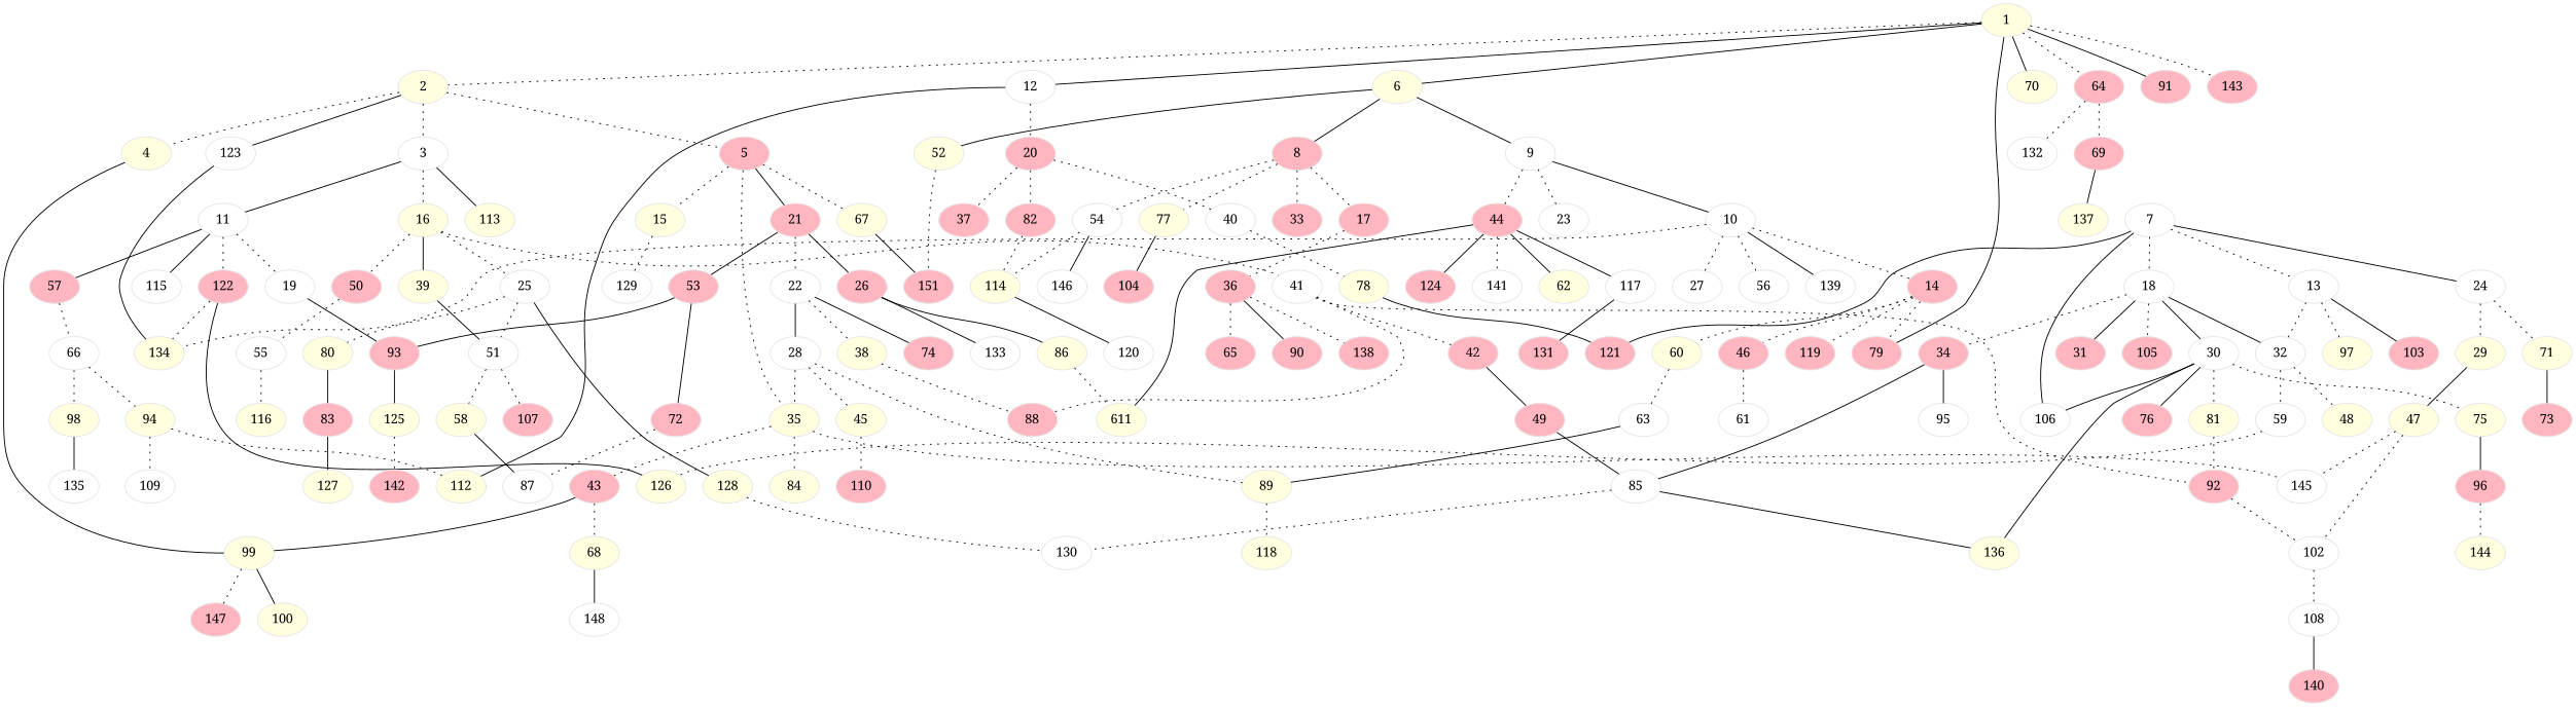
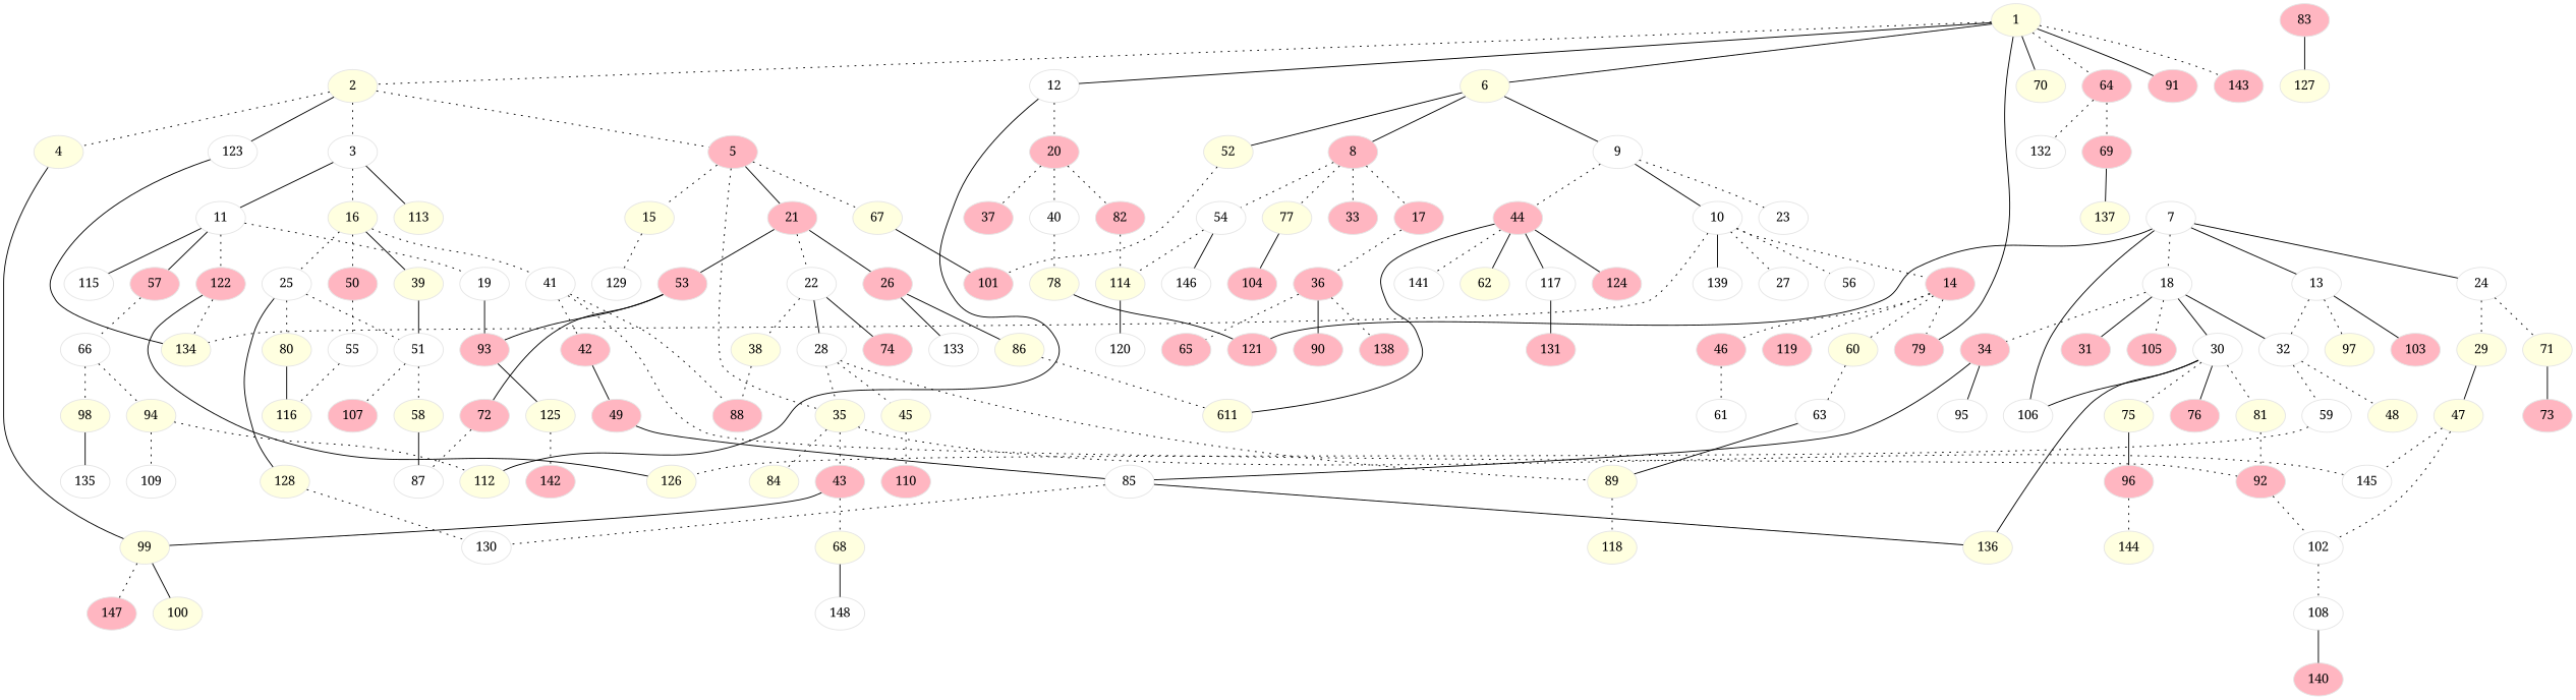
  graph {
    fontname="Noto Serif"
    node [color=gray90 fillcolor=lightpink fontname="Noto Serif" style=filled]
    edge [fontname="Noto Serif" style=dotted]
    1 [fillcolor=lightyellow]
    2 [fillcolor=lightyellow]
    6 [fillcolor=lightyellow]
    12 [fillcolor=white]
    64
    70 [fillcolor=lightyellow]
    79
    91
    143
    3 [fillcolor=white]
    4 [fillcolor=lightyellow]
    5
    123 [fillcolor=white]
    8
    9 [fillcolor=white]
    52 [fillcolor=lightyellow]
    7 [fillcolor=white]
    13 [fillcolor=white]
    18 [fillcolor=white]
    24 [fillcolor=white]
    106 [fillcolor=white]
    121
    20
    112 [fillcolor=lightyellow]
    69
    132 [fillcolor=white]
    11 [fillcolor=white]
    16 [fillcolor=lightyellow]
    113 [fillcolor=lightyellow]
    99 [fillcolor=lightyellow]
    15 [fillcolor=lightyellow]
    21
    35 [fillcolor=lightyellow]
    67 [fillcolor=lightyellow]
    29 [fillcolor=lightyellow]
    47 [fillcolor=lightyellow]
    134 [fillcolor=lightyellow]
    19 [fillcolor=white]
    57
    115 [fillcolor=white]
    122
    25 [fillcolor=white]
    39 [fillcolor=lightyellow]
    41 [fillcolor=white]
    50
    100 [fillcolor=lightyellow]
    147
    129 [fillcolor=white]
    22 [fillcolor=white]
    26
    53
    43
    84 [fillcolor=lightyellow]
    145 [fillcolor=white]
-   101 [label=151]
+   101
    17
    33
    54 [fillcolor=white]
    77 [fillcolor=lightyellow]
    10 [fillcolor=white]
    23 [fillcolor=white]
    44
    32 [fillcolor=white]
    97 [fillcolor=lightyellow]
    103
    30 [fillcolor=white]
    31
    34
    105
    71 [fillcolor=lightyellow]
    36
    114 [fillcolor=lightyellow]
    146 [fillcolor=white]
    104
    14
    27 [fillcolor=white]
    56 [fillcolor=white]
    139 [fillcolor=white]
    62 [fillcolor=lightyellow]
    n80 [fillcolor=lightyellow label=611]
    117 [fillcolor=white]
    124
    141 [fillcolor=white]
    46
    60 [fillcolor=lightyellow]
    119
    93
    66 [fillcolor=white]
    126 [fillcolor=lightyellow]
    37
    40 [fillcolor=white]
    82
    48 [fillcolor=lightyellow]
    59 [fillcolor=white]
    61 [fillcolor=white]
    63 [fillcolor=white]
    51 [fillcolor=white]
    80 [fillcolor=lightyellow]
    128 [fillcolor=lightyellow]
    88
    42
    92
    55 [fillcolor=white]
    65
    90
    138
    75 [fillcolor=lightyellow]
    76
    81 [fillcolor=lightyellow]
    136 [fillcolor=lightyellow]
    85 [fillcolor=white]
    95 [fillcolor=white]
    125 [fillcolor=lightyellow]
    78 [fillcolor=lightyellow]
    28 [fillcolor=white]
    38 [fillcolor=lightyellow]
    74
    86 [fillcolor=lightyellow]
    133 [fillcolor=white]
    72
    45 [fillcolor=lightyellow]
    89 [fillcolor=lightyellow]
    73
    58 [fillcolor=lightyellow]
    107
    83
    130 [fillcolor=white]
    110
    118 [fillcolor=lightyellow]
    102 [fillcolor=white]
    96
    68 [fillcolor=lightyellow]
    49
    148 [fillcolor=white]
    131
    108 [fillcolor=white]
    116 [fillcolor=lightyellow]
    87 [fillcolor=white]
    120 [fillcolor=white]
    94 [fillcolor=lightyellow]
    98 [fillcolor=lightyellow]
    137 [fillcolor=lightyellow]
    109 [fillcolor=white]
    135 [fillcolor=white]
    144 [fillcolor=lightyellow]
    127 [fillcolor=lightyellow]
    142
    140
    1 -- 2
    1 -- 6 [style=solid]
    1 -- 12 [style=solid]
    1 -- 64
    1 -- 70 [style=solid]
    1 -- 79 [style=solid]
    1 -- 91 [style=solid]
    1 -- 143
    2 -- 3
    2 -- 4
    2 -- 5
    2 -- 123 [style=solid]
    6 -- 8 [style=solid]
    6 -- 9 [style=solid]
    6 -- 52 [style=solid]
    12 -- 20
    12 -- 112 [style=solid]
    64 -- 69
    64 -- 132
    3 -- 11 [style=solid]
    3 -- 16
    3 -- 113 [style=solid]
    4 -- 99 [style=solid]
    5 -- 15
    5 -- 21 [style=solid]
    5 -- 35
    5 -- 67
    123 -- 134 [style=solid]
    8 -- 17
    8 -- 33
    8 -- 54
    8 -- 77
    9 -- 10 [style=solid]
    9 -- 23
    9 -- 44
    52 -- 101
-   7 -- 13
+   7 -- 13 [style=solid]
    7 -- 18
    7 -- 24 [style=solid]
    7 -- 106 [style=solid]
    7 -- 121 [style=solid]
    13 -- 32
    13 -- 97
    13 -- 103 [style=solid]
    18 -- 32 [style=solid]
    18 -- 30 [style=solid]
    18 -- 31 [style=solid]
    18 -- 34
    18 -- 105
    24 -- 29
    24 -- 71
    20 -- 37
    20 -- 40
    20 -- 82
    69 -- 137 [style=solid]
    11 -- 19
    11 -- 57 [style=solid]
    11 -- 115 [style=solid]
    11 -- 122
    16 -- 25
    16 -- 39 [style=solid]
    16 -- 41
    16 -- 50
    99 -- 100 [style=solid]
    99 -- 147
    15 -- 129
    21 -- 22
    21 -- 26 [style=solid]
    21 -- 53 [style=solid]
    35 -- 43
    35 -- 84
    35 -- 145
    67 -- 101 [style=solid]
    29 -- 47 [style=solid]
    47 -- 145
    47 -- 102
    19 -- 93 [style=solid]
    57 -- 66
    122 -- 134
    122 -- 126 [style=solid]
    25 -- 51
    25 -- 80
    25 -- 128 [style=solid]
    39 -- 51 [style=solid]
    41 -- 88
    41 -- 42
    41 -- 92
    50 -- 55
    22 -- 28 [style=solid]
    22 -- 38
    22 -- 74 [style=solid]
    26 -- 86 [style=solid]
    26 -- 133 [style=solid]
    53 -- 93 [style=solid]
    53 -- 72 [style=solid]
    43 -- 99 [style=solid]
    43 -- 68
    17 -- 36
    54 -- 114
    54 -- 146 [style=solid]
    77 -- 104 [style=solid]
    10 -- 134
    10 -- 14
    10 -- 27
    10 -- 56
    10 -- 139 [style=solid]
    44 -- 62 [style=solid]
    44 -- n80 [style=solid]
    44 -- 117 [style=solid]
    44 -- 124 [style=solid]
    44 -- 141
    32 -- 48
    32 -- 59
    30 -- 106 [style=solid]
    30 -- 75
    30 -- 76 [style=solid]
    30 -- 81
    30 -- 136 [style=solid]
    34 -- 85 [style=solid]
    34 -- 95 [style=solid]
    71 -- 73 [style=solid]
    36 -- 65
    36 -- 90 [style=solid]
    36 -- 138
    114 -- 120 [style=solid]
    14 -- 79
    14 -- 46
    14 -- 60
    14 -- 119
    117 -- 131 [style=solid]
    46 -- 61
    60 -- 63
    93 -- 125 [style=solid]
    66 -- 94
    66 -- 98
    40 -- 78
    82 -- 114
    59 -- 126
    63 -- 89 [style=solid]
    51 -- 58
    51 -- 107
-   80 -- 83 [style=solid]
+   80 -- 116 [style=solid]
    128 -- 130
    42 -- 49 [style=solid]
    92 -- 102
    55 -- 116
    75 -- 96 [style=solid]
    81 -- 92
    85 -- 136 [style=solid]
    85 -- 130
    125 -- 142
    78 -- 121 [style=solid]
    28 -- 35
    28 -- 45
    28 -- 89
    38 -- 88
    86 -- n80
    72 -- 87
    45 -- 110
    89 -- 118
    58 -- 87 [style=solid]
    83 -- 127 [style=solid]
    102 -- 108
    96 -- 144
    68 -- 148 [style=solid]
    49 -- 85 [style=solid]
    108 -- 140 [style=solid]
    94 -- 112
    94 -- 109
    98 -- 135 [style=solid]
  }
